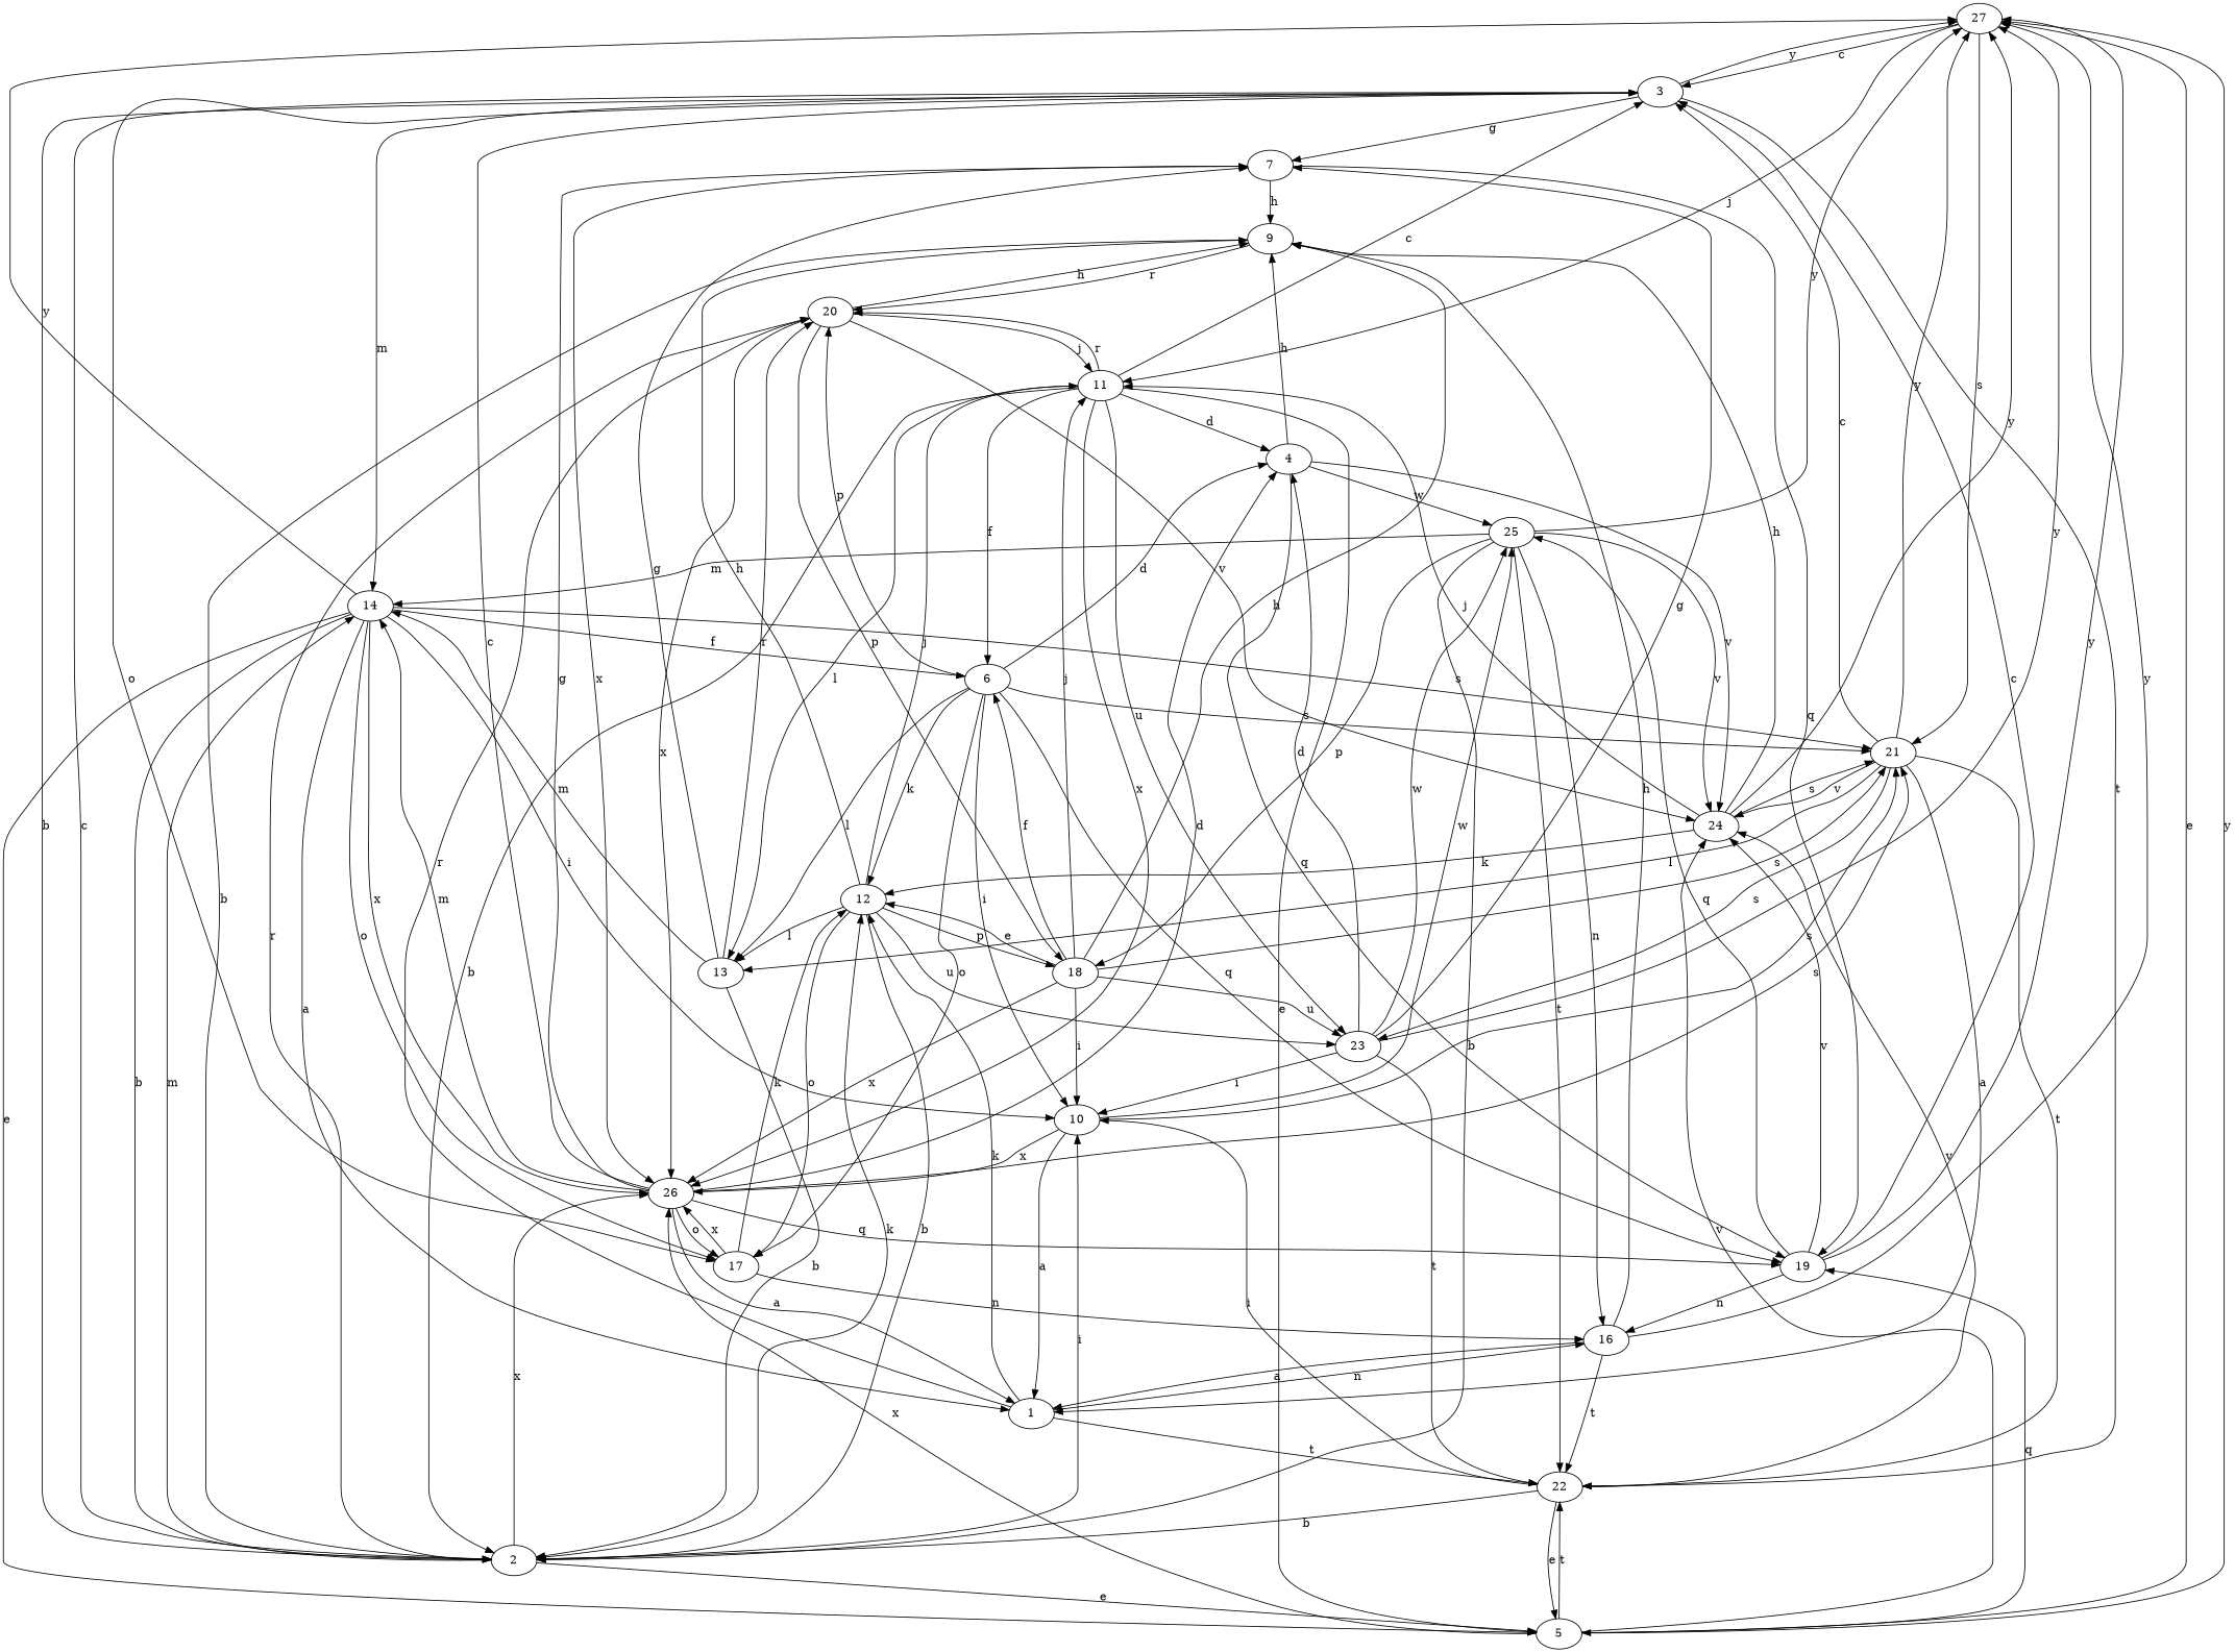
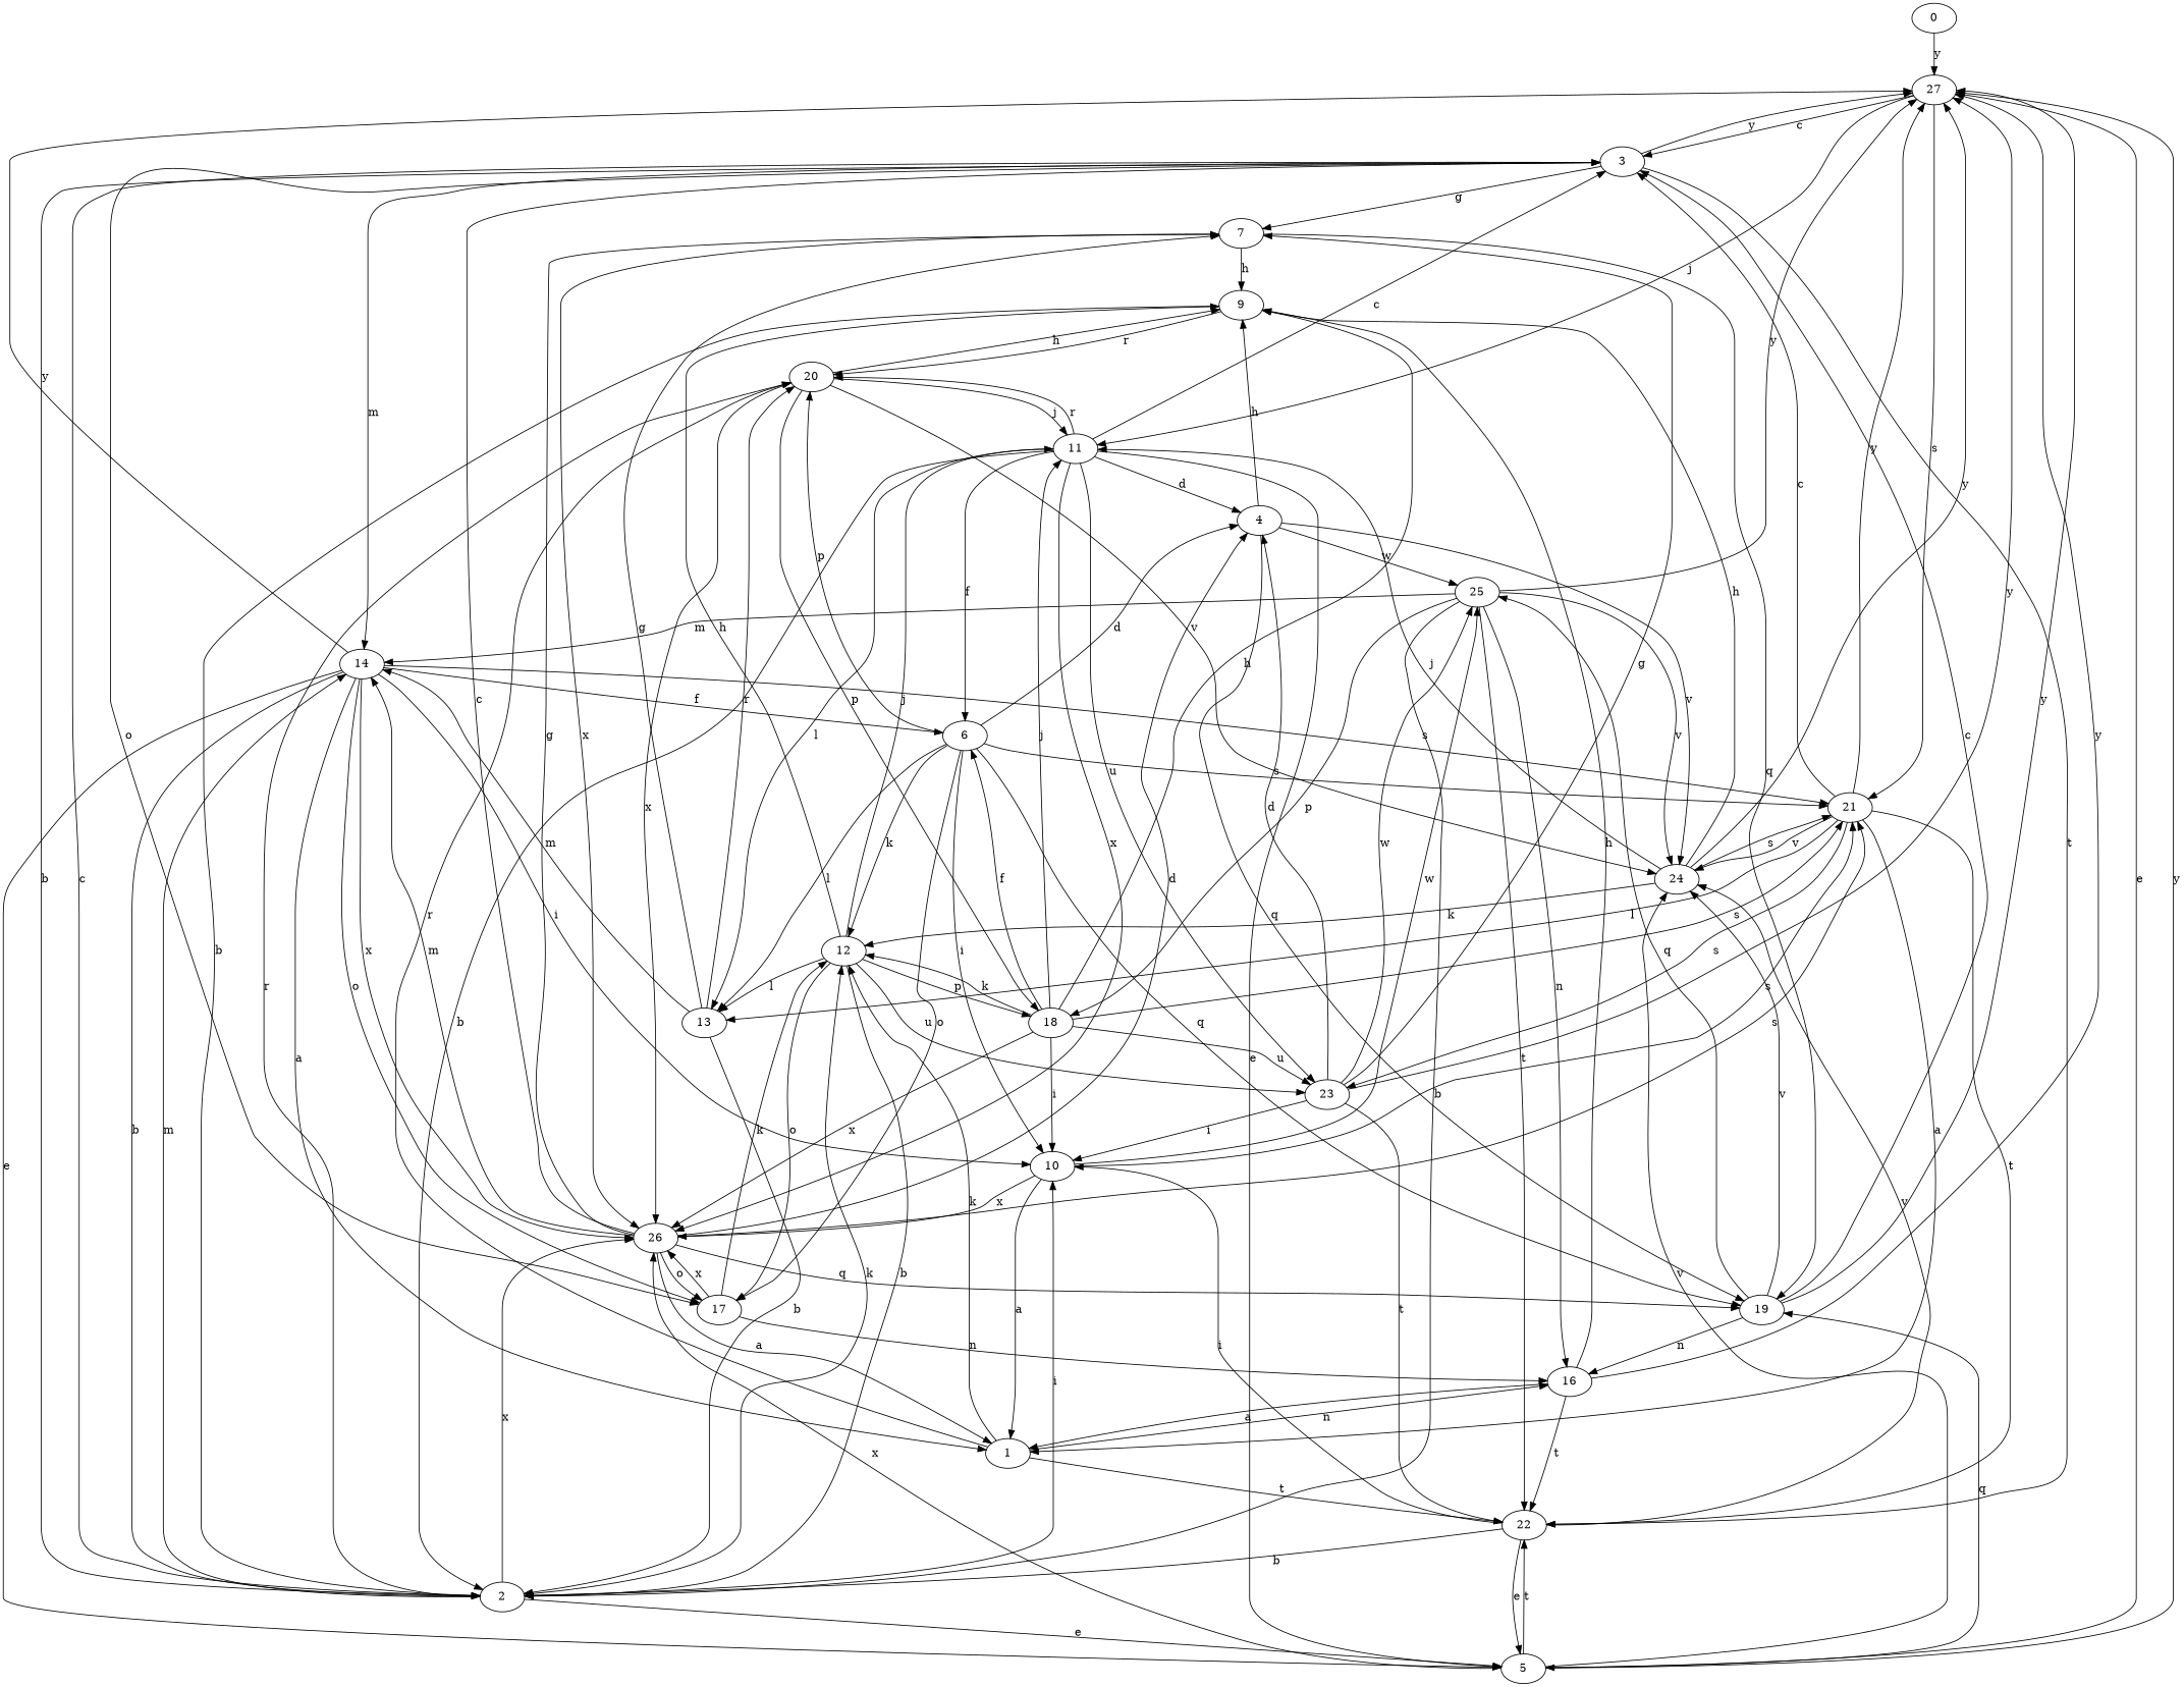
  strict digraph {
+   0
    27
    3
    5
    21
    11
    1
    12
    16
    20
    22
    2
    17
    9
    13
    18
    23
    26
    24
    10
    14
    7
    19
    25
    6
    4
+   0 -> 27 [label=y]
    27 -> 3 [label=c]
    27 -> 5 [label=e]
    27 -> 21 [label=s]
    27 -> 11 [label=j]
    3 -> 27 [label=y]
    3 -> 22 [label=t]
    3 -> 2 [label=b]
    3 -> 17 [label=o]
    3 -> 14 [label=m]
    3 -> 7 [label=g]
    5 -> 27 [label=y]
    5 -> 22 [label=t]
    5 -> 26 [label=x]
    5 -> 24 [label=v]
    5 -> 19 [label=q]
    21 -> 27 [label=y]
    21 -> 3 [label=c]
    21 -> 1 [label=a]
    21 -> 22 [label=t]
    21 -> 13 [label=l]
    21 -> 23 [label=s]
    21 -> 24 [label=v]
    11 -> 3 [label=c]
    11 -> 5 [label=e]
    11 -> 20 [label=r]
    11 -> 2 [label=b]
    11 -> 13 [label=l]
    11 -> 23 [label=u]
    11 -> 26 [label=x]
    11 -> 6 [label=f]
    11 -> 4 [label=d]
    1 -> 12 [label=k]
    1 -> 16 [label=n]
    1 -> 20 [label=r]
    1 -> 22 [label=t]
    12 -> 11 [label=j]
    12 -> 2 [label=b]
    12 -> 17 [label=o]
    12 -> 9 [label=h]
    12 -> 13 [label=l]
    12 -> 18 [label=p]
    12 -> 23 [label=u]
    16 -> 27 [label=y]
    16 -> 1 [label=a]
    16 -> 22 [label=t]
    16 -> 9 [label=h]
    20 -> 11 [label=j]
    20 -> 9 [label=h]
    20 -> 18 [label=p]
    20 -> 26 [label=x]
    20 -> 24 [label=v]
    22 -> 5 [label=e]
    22 -> 2 [label=b]
    22 -> 24 [label=v]
    22 -> 10 [label=i]
    2 -> 3 [label=c]
    2 -> 5 [label=e]
    2 -> 12 [label=k]
    2 -> 20 [label=r]
    2 -> 26 [label=x]
    2 -> 10 [label=i]
    2 -> 14 [label=m]
    17 -> 12 [label=k]
    17 -> 16 [label=n]
    17 -> 26 [label=x]
    9 -> 20 [label=r]
    9 -> 2 [label=b]
    13 -> 20 [label=r]
    13 -> 2 [label=b]
    13 -> 14 [label=m]
    13 -> 7 [label=g]
    18 -> 21 [label=s]
    18 -> 11 [label=j]
-   18 -> 12 [label=e]
+   18 -> 12 [label=k]
    18 -> 9 [label=h]
    18 -> 23 [label=u]
    18 -> 26 [label=x]
    18 -> 10 [label=i]
    18 -> 6 [label=f]
    23 -> 27 [label=y]
    23 -> 22 [label=t]
    23 -> 10 [label=i]
    23 -> 7 [label=g]
    23 -> 25 [label=w]
    23 -> 4 [label=d]
    26 -> 3 [label=c]
    26 -> 21 [label=s]
    26 -> 1 [label=a]
    26 -> 17 [label=o]
    26 -> 14 [label=m]
    26 -> 7 [label=g]
    26 -> 19 [label=q]
    26 -> 4 [label=d]
    24 -> 27 [label=y]
    24 -> 21 [label=s]
    24 -> 11 [label=j]
    24 -> 12 [label=k]
    24 -> 9 [label=h]
    10 -> 21 [label=s]
    10 -> 1 [label=a]
    10 -> 26 [label=x]
    10 -> 25 [label=w]
    14 -> 27 [label=y]
    14 -> 5 [label=e]
    14 -> 21 [label=s]
    14 -> 1 [label=a]
    14 -> 2 [label=b]
    14 -> 17 [label=o]
    14 -> 26 [label=x]
    14 -> 10 [label=i]
    14 -> 6 [label=f]
    7 -> 9 [label=h]
    7 -> 26 [label=x]
    7 -> 19 [label=q]
    19 -> 27 [label=y]
    19 -> 3 [label=c]
    19 -> 16 [label=n]
    19 -> 24 [label=v]
    19 -> 25 [label=q]
    25 -> 27 [label=y]
    25 -> 16 [label=n]
    25 -> 22 [label=t]
    25 -> 2 [label=b]
    25 -> 18 [label=p]
    25 -> 24 [label=v]
    25 -> 14 [label=m]
    6 -> 21 [label=s]
    6 -> 12 [label=k]
    6 -> 20 [label=p]
    6 -> 17 [label=o]
    6 -> 13 [label=l]
    6 -> 10 [label=i]
    6 -> 19 [label=q]
    6 -> 4 [label=d]
    4 -> 9 [label=h]
    4 -> 24 [label=v]
    4 -> 19 [label=q]
    4 -> 25 [label=w]
  }
